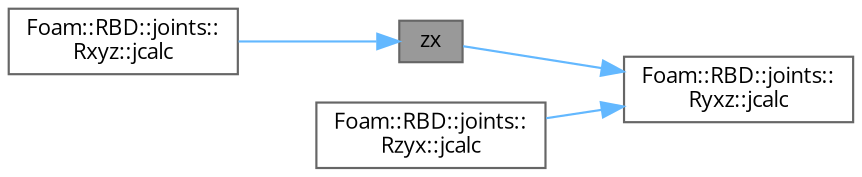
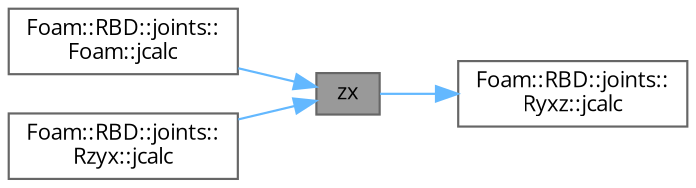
  digraph {
    fontname="Open Sans"
    rankdir=RL
    node [color=grey40 fillcolor=white fontname="Open Sans" fontsize=10 shape=box style=filled]
    edge [color=steelblue1 dir=back fontname="Open Sans" fontsize=10 labelfontname=Helvetica labelfontsize=10 style=solid]
    n1 [color=gray40 fillcolor=grey60 fontcolor=black height=0.2 label=zx width=0.4]
-   n2 [height=0.2 label="Foam::RBD::joints::\lRxyz::jcalc" width=0.4]
+   n2 [height=0.2 label="Foam::RBD::joints::\lFoam::jcalc" width=0.4]
    n3 [height=0.2 label="Foam::RBD::joints::\lRzyx::jcalc" width=0.4]
    n4 [height=0.2 label="Foam::RBD::joints::\lRyxz::jcalc" width=0.4]
    n1 -> n2
-   n4 -> n3
+   n1 -> n3
    n4 -> n1
  }
